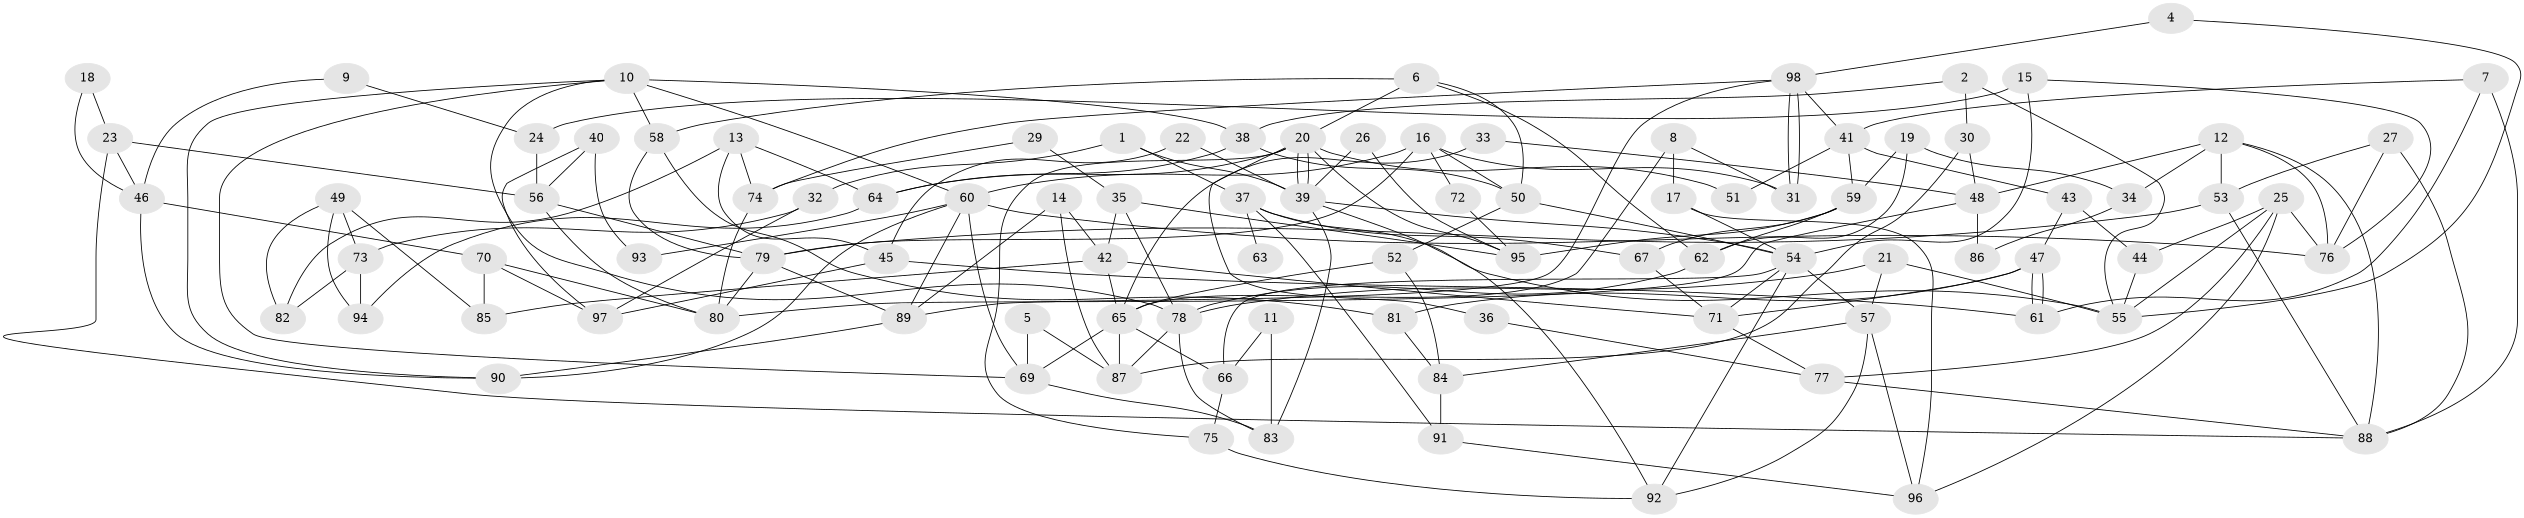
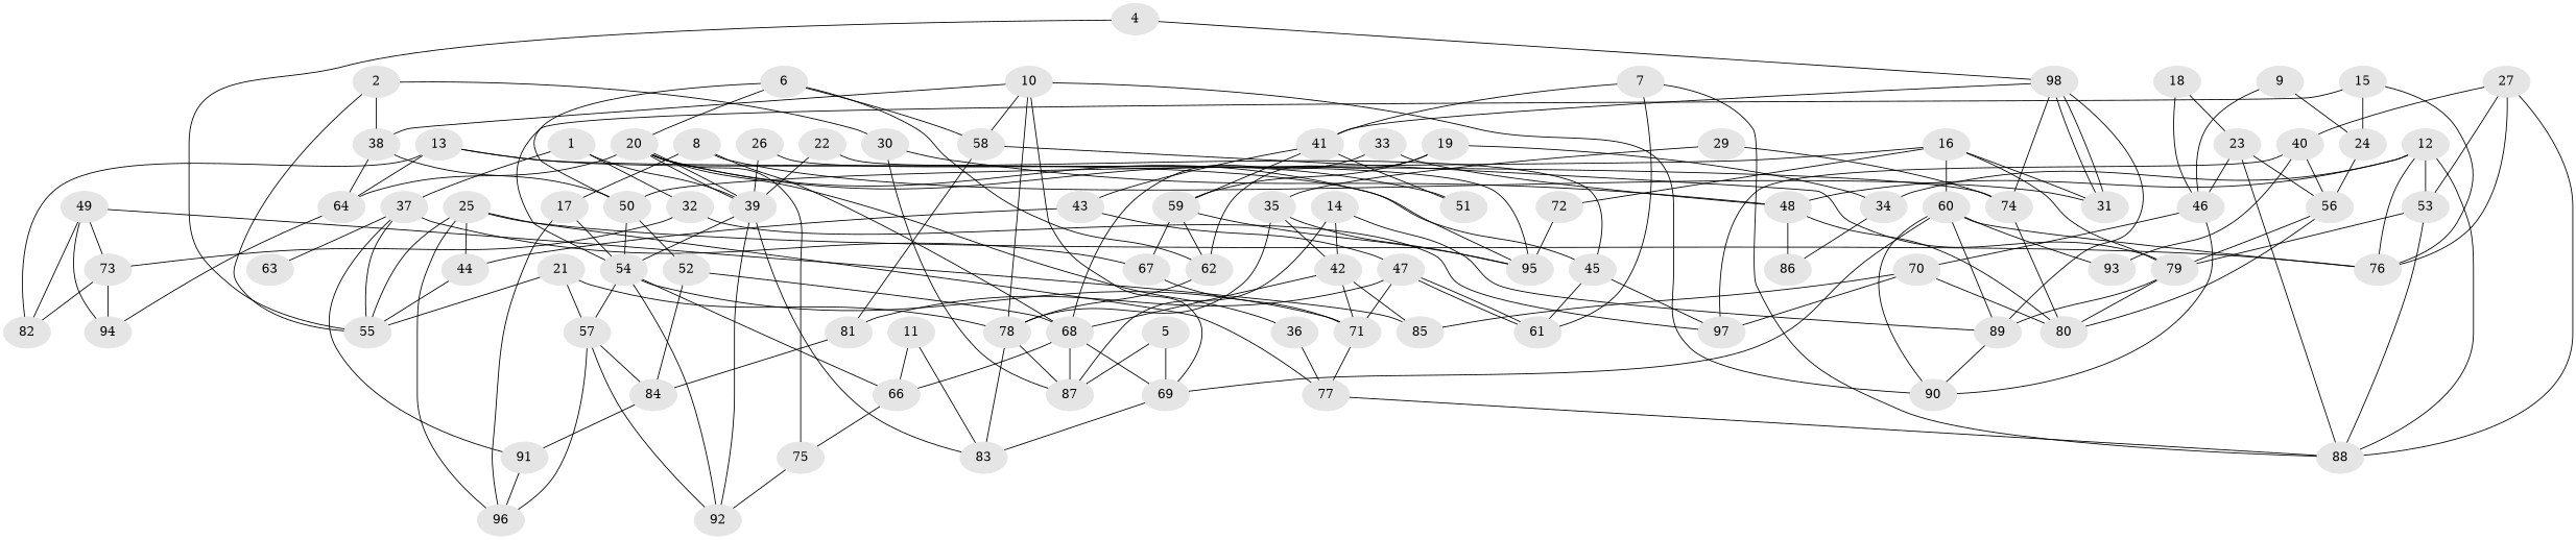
  graph {
    node [color=gray90 style=filled]
    1
    32
    37
    39
    73
    97
    55
    63
    67
    91
    83
    54
    92
    2
    30
    38
    87
    48
    50
    64
    14
    42
    89
    74
    80
    4
    n27 [label=98]
    41
    31
    5
    69
    6
    20
    58
    62
    36
    51
    75
    95
    52
    79
    81
    78
    7
    61
    88
    59
    43
    8
    17
-   65
+   65 [label=68]
    96
    66
    9
    24
    46
    56
    90
    70
    10
    60
    76
    93
    11
    12
    34
    53
    86
    13
    45
    82
    94
    71
    85
    15
    57
    16
    72
    18
    23
    19
    77
    21
    84
    22
    25
    44
    26
    27
    40
    29
    35
    33
    47
    49
    1 -- 32
    1 -- 37
    1 -- 39
    32 -- 73
    32 -- 97
    37 -- 55
    37 -- 63
    37 -- 67
    37 -- 91
    39 -- 83
    39 -- 54
    39 -- 92
    73 -- 82
    73 -- 94
    67 -- 71
    91 -- 96
    54 -- 92
    54 -- 66
    54 -- 71
    54 -- 57
    2 -- 55
    2 -- 30
    2 -- 38
    30 -- 87
    30 -- 48
    38 -- 50
    38 -- 64
    48 -- 80
    48 -- 86
    50 -- 54
    50 -- 52
    64 -- 94
    14 -- 87
    14 -- 42
    14 -- 89
    42 -- 65
    42 -- 71
    42 -- 85
    89 -- 90
    74 -- 80
    4 -- 55
    4 -- n27
    n27 -- 89
    n27 -- 74
    n27 -- 41
    n27 -- 31
    n27 -- 31
    41 -- 51
    41 -- 59
    41 -- 43
    5 -- 87
    5 -- 69
    69 -- 83
    6 -- 50
    6 -- 20
    6 -- 58
    6 -- 62
    20 -- 39
    20 -- 39
    20 -- 64
    20 -- 36
    20 -- 51
    20 -- 75
    20 -- 95
    58 -- 79
    58 -- 81
    62 -- 78
    36 -- 77
    75 -- 92
    52 -- 65
    52 -- 84
    79 -- 89
    79 -- 80
    81 -- 84
    78 -- 83
    78 -- 87
    7 -- 41
    7 -- 61
    7 -- 88
    59 -- 67
    59 -- 62
    59 -- 95
    43 -- 44
    43 -- 47
    8 -- 31
    8 -- 17
    8 -- 65
    17 -- 54
    17 -- 96
    65 -- 87
    65 -- 69
    65 -- 66
    66 -- 75
    9 -- 24
    9 -- 46
    24 -- 56
    46 -- 90
    46 -- 70
    56 -- 80
    56 -- 79
    70 -- 97
    70 -- 80
    70 -- 85
    10 -- 38
    10 -- 69
    10 -- 58
    10 -- 78
    10 -- 90
-   10 -- 60
    60 -- 89
    60 -- 69
    60 -- 90
    60 -- 76
    60 -- 93
    11 -- 83
    11 -- 66
    12 -- 48
    12 -- 88
    12 -- 76
    12 -- 34
    12 -- 53
    34 -- 86
    53 -- 79
    53 -- 88
    13 -- 64
    13 -- 74
    13 -- 45
    13 -- 82
    45 -- 97
    45 -- 61
    71 -- 77
    15 -- 54
    15 -- 24
    15 -- 76
    57 -- 92
    57 -- 96
    57 -- 84
    16 -- 50
    16 -- 31
    16 -- 79
    16 -- 60
    16 -- 72
    72 -- 95
    18 -- 46
    18 -- 23
    23 -- 88
    23 -- 46
    23 -- 56
    19 -- 62
    19 -- 59
    19 -- 34
    77 -- 88
    21 -- 55
    21 -- 78
    21 -- 57
    84 -- 91
    22 -- 39
    22 -- 45
    25 -- 55
    25 -- 96
    25 -- 76
    25 -- 77
    25 -- 44
    44 -- 55
    26 -- 39
    26 -- 95
    27 -- 88
    27 -- 76
    27 -- 53
+   27 -- 40
    40 -- 97
    40 -- 56
    40 -- 93
    29 -- 74
    29 -- 35
    35 -- 42
    35 -- 95
    35 -- 78
    33 -- 48
    33 -- 65
    47 -- 81
    47 -- 61
    47 -- 61
    47 -- 71
    49 -- 73
    49 -- 82
    49 -- 94
    49 -- 85
  }
